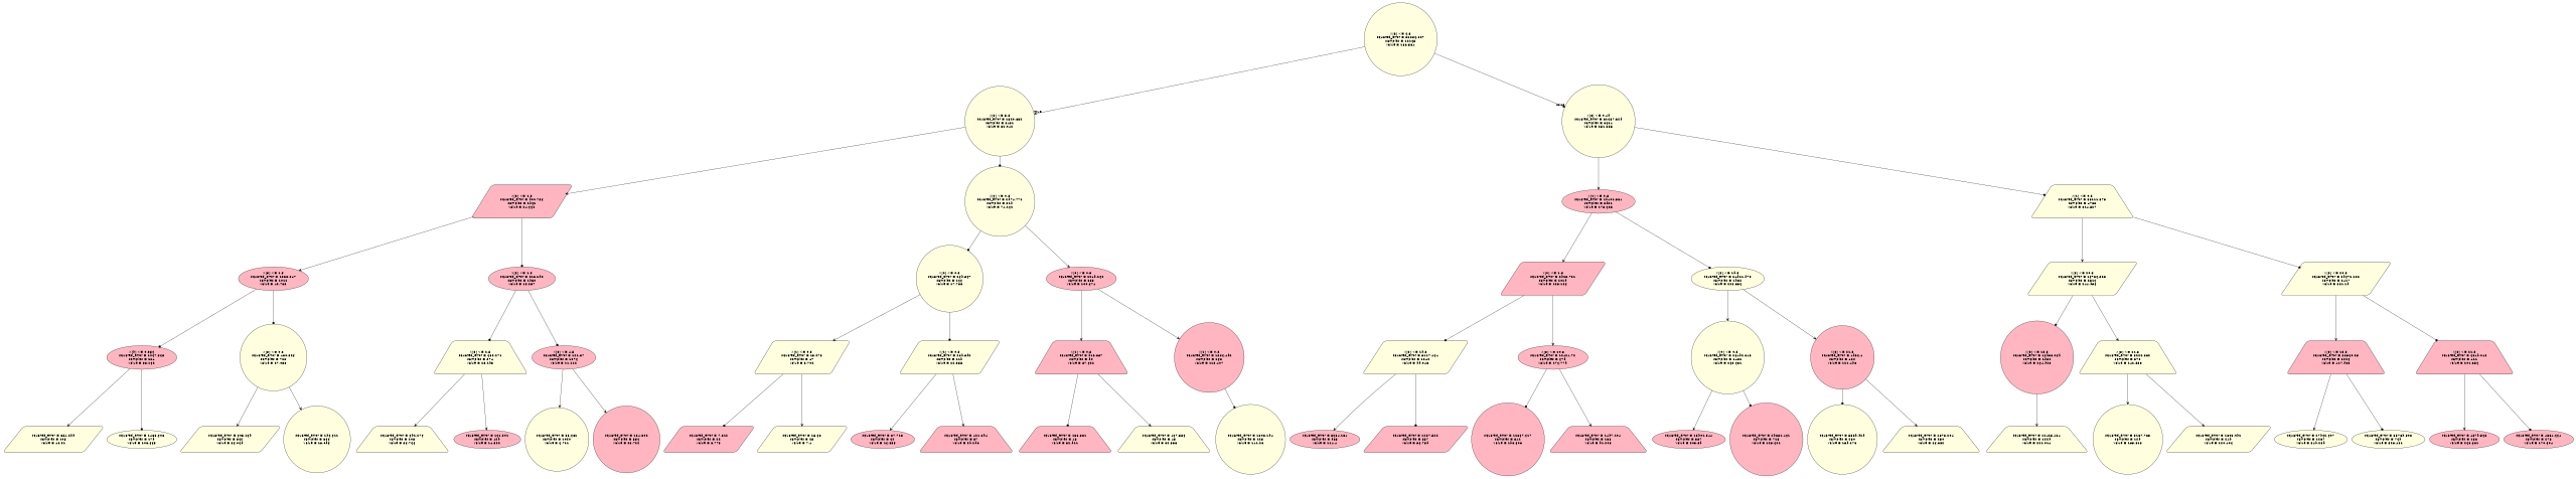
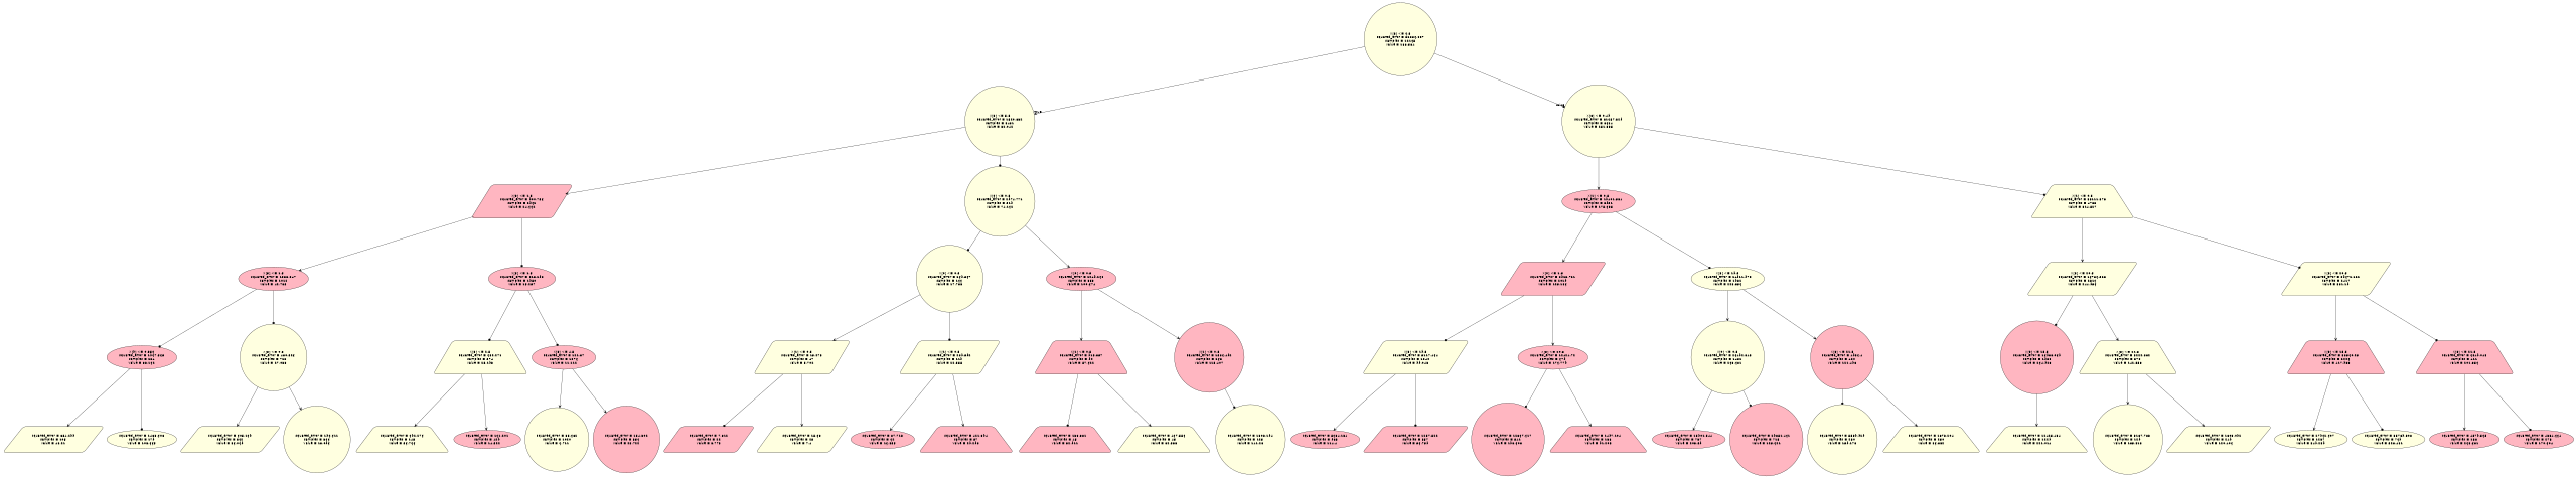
  digraph {
    node [color=black fillcolor=lightyellow fontname=helvetica shape=circle style="filled, rounded"]
    edge [arrowhead=vee fontname=helvetica]
    n1 [label="X[3] <= 6.5\nsquared_error = 32856.857\nsamples = 12165\nvalue = 188.584"]
    n2 [label="X[3] <= 5.5\nsquared_error = 1520.832\nsamples = 3481\nvalue = 32.042"]
    n3 [label="X[8] <= 0.49\nsquared_error = 31657.329\nsamples = 8684\nvalue = 251.335"]
    n4 [fillcolor=lightpink label="X[3] <= 1.5\nsquared_error = 900.756\nsamples = 2962\nvalue = 24.662" shape=parallelogram]
    n5 [label="X[6] <= 0.5\nsquared_error = 2974.771\nsamples = 519\nvalue = 74.162"]
    n6 [fillcolor=lightpink label="X[1] <= 0.5\nsquared_error = 19401.534\nsamples = 3951\nvalue = 175.635" shape=ellipse]
    n7 [label="X[1] <= 0.5\nsquared_error = 33111.373\nsamples = 4733\nvalue = 314.527" shape=trapezium]
    n8 [fillcolor=lightpink label="X[5] <= 1.5\nsquared_error = 1533.847\nsamples = 1012\nvalue = 42.785" shape=ellipse]
    n9 [fillcolor=lightpink label="X[5] <= 1.5\nsquared_error = 313.298\nsamples = 1950\nvalue = 15.257" shape=ellipse]
    n10 [label="X[0] <= 0.5\nsquared_error = 269.567\nsamples = 166\nvalue = 17.783"]
    n11 [fillcolor=lightpink label="X[0] <= 0.5\nsquared_error = 2049.268\nsamples = 353\nvalue = 100.674" shape=ellipse]
    n12 [fillcolor=lightpink label="X[9] <= 0.356\nsquared_error = 1967.565\nsamples = 284\nvalue = 83.162" shape=ellipse]
    n13 [label="X[3] <= 0.5\nsquared_error = 480.526\nsamples = 728\nvalue = 27.033"]
    n14 [label="X[3] <= 2.5\nsquared_error = 632.271\nsamples = 574\nvalue = 25.193" shape=trapezium]
    n15 [fillcolor=lightpink label="X[3] <= 4.5\nsquared_error = 121.87\nsamples = 1376\nvalue = 11.112" shape=ellipse]
    n16 [label="squared_error = 854.299\nsamples = 105\nvalue = 48.21" shape=parallelogram]
    n17 [label="squared_error = 1483.608\nsamples = 179\nvalue = 103.665" shape=ellipse]
    n18 [label="squared_error = 605.169\nsamples = 362\nvalue = 36.069" shape=parallelogram]
    n19 [label="squared_error = 196.611\nsamples = 366\nvalue = 18.096"]
-   n20 [label="squared_error = 692.276\nsamples = 105\nvalue = 56.766" shape=trapezium]
+   n20 [label="squared_error = 692.276\nsamples = 145\nvalue = 56.766" shape=trapezium]
    n21 [fillcolor=lightpink label="squared_error = 161.201\nsamples = 429\nvalue = 14.522" shape=ellipse]
    n22 [label="squared_error = 35.682\nsamples = 1020\nvalue = 6.711"]
    n23 [fillcolor=lightpink label="squared_error = 154.302\nsamples = 356\nvalue = 23.722"]
    n24 [label="X[1] <= 0.5\nsquared_error = 15.273\nsamples = 47\nvalue = 5.702" shape=parallelogram]
    n25 [label="X[1] <= 0.5\nsquared_error = 289.592\nsamples = 119\nvalue = 22.555" shape=parallelogram]
    n26 [fillcolor=lightpink label="X[1] <= 0.5\nsquared_error = 913.857\nsamples = 90\nvalue = 57.622" shape=trapezium]
    n27 [fillcolor=lightpink label="X[1] <= 0.5\nsquared_error = 1586.492\nsamples = 263\nvalue = 115.407"]
    n28 [fillcolor=lightpink label="squared_error = 7.812\nsamples = 22\nvalue = 3.773" shape=parallelogram]
    n29 [label="squared_error = 15.68\nsamples = 25\nvalue = 7.4" shape=parallelogram]
    n30 [fillcolor=lightpink label="squared_error = 87.713\nsamples = 62\nvalue = 16.355" shape=ellipse]
    n31 [fillcolor=lightpink label="squared_error = 421.894\nsamples = 57\nvalue = 29.298" shape=trapezium]
    n32 [fillcolor=lightpink label="squared_error = 138.881\nsamples = 45\nvalue = 32.911" shape=trapezium]
    n33 [label="squared_error = 467.556\nsamples = 45\nvalue = 82.333" shape=trapezium]
    n34 [label="squared_error = 1303.194\nsamples = 125\nvalue = 141.28"]
    n35 [fillcolor=lightpink label="X[0] <= 1.5\nsquared_error = 8923.721\nsamples = 2019\nvalue = 125.186" shape=parallelogram]
    n36 [label="X[3] <= 19.5\nsquared_error = 24911.973\nsamples = 1932\nvalue = 228.356" shape=ellipse]
    n37 [label="X[3] <= 20.5\nsquared_error = 16786.523\nsamples = 2316\nvalue = 244.956" shape=parallelogram]
    n38 [label="X[3] <= 20.5\nsquared_error = 39672.122\nsamples = 2417\nvalue = 381.19" shape=parallelogram]
    n39 [label="X[3] <= 19.5\nsquared_error = 5117.464\nsamples = 1340\nvalue = 99.043" shape=parallelogram]
    n40 [fillcolor=lightpink label="X[3] <= 20.5\nsquared_error = 12424.72\nsamples = 679\nvalue = 176.779" shape=ellipse]
    n41 [label="X[0] <= 0.5\nsquared_error = 26492.843\nsamples = 1452\nvalue = 263.681"]
    n42 [fillcolor=lightpink label="X[3] <= 21.5\nsquared_error = 4936.4\nsamples = 480\nvalue = 121.498"]
    n43 [fillcolor=lightpink label="squared_error = 5634.134\nsamples = 983\nvalue = 114.4" shape=ellipse]
    n44 [fillcolor=lightpink label="squared_error = 1257.522\nsamples = 357\nvalue = 56.759" shape=parallelogram]
    n45 [fillcolor=lightpink label="squared_error = 12867.617\nsamples = 541\nvalue = 198.608"]
    n46 [fillcolor=lightpink label="squared_error = 1497.104\nsamples = 138\nvalue = 91.203" shape=trapezium]
-   n47 [fillcolor=lightpink label="squared_error = 15901.544\nsamples = 337\nvalue = 203.59" shape=ellipse]
+   n47 [fillcolor=lightpink label="squared_error = 15901.544\nsamples = 737\nvalue = 203.59" shape=ellipse]
    n48 [fillcolor=lightpink label="squared_error = 29851.461\nsamples = 715\nvalue = 125.621"]
    n49 [label="squared_error = 5539.929\nsamples = 230\nvalue = 159.178"]
    n50 [label="squared_error = 1873.204\nsamples = 250\nvalue = 86.832" shape=trapezium]
    n51 [fillcolor=lightpink label="X[3] <= 15.5\nsquared_error = 16988.069\nsamples = 1938\nvalue = 264.928"]
    n52 [label="X[3] <= 21.5\nsquared_error = 3222.882\nsamples = 378\nvalue = 142.558" shape=trapezium]
    n53 [fillcolor=lightpink label="X[3] <= 15.5\nsquared_error = 38560.25\nsamples = 2006\nvalue = 417.933" shape=trapezium]
    n54 [fillcolor=lightpink label="X[3] <= 21.5\nsquared_error = 6349.043\nsamples = 411\nvalue = 201.856" shape=trapezium]
    n55 [label="squared_error = 12425.434\nsamples = 1229\nvalue = 221.014" shape=trapezium]
    n56 [label="squared_error = 3187.783\nsamples = 129\nvalue = 185.318"]
    n57 [label="squared_error = 1803.092\nsamples = 249\nvalue = 120.406" shape=parallelogram]
    n58 [label="squared_error = 27962.607\nsamples = 1237\nvalue = 349.239" shape=ellipse]
    n59 [label="squared_error = 35789.308\nsamples = 769\nvalue = 528.481" shape=ellipse]
    n60 [fillcolor=lightpink label="squared_error = 4579.565\nsamples = 138\nvalue = 263.681" shape=ellipse]
    n61 [fillcolor=lightpink label="squared_error = 4334.664\nsamples = 273\nvalue = 170.604" shape=ellipse]
    n1 -> n2 [headlabel=True labelangle=45 labeldistance=2.5]
    n1 -> n3 [arrowhead=dot headlabel=False labelangle=-45 labeldistance=2.5]
    n2 -> n4
    n2 -> n5 [arrowhead=dot]
    n3 -> n6
    n3 -> n7 [arrowhead=dot]
    n4 -> n8
    n4 -> n9 [arrowhead=dot]
    n5 -> n10 [arrowhead=dot]
    n5 -> n11
    n6 -> n35
    n6 -> n36 [arrowhead=dot]
    n7 -> n37
    n7 -> n38 [arrowhead=dot]
    n8 -> n12 [arrowhead=dot]
    n8 -> n13 [arrowhead=dot]
    n9 -> n14 [arrowhead=dot]
    n9 -> n15 [arrowhead=dot]
    n10 -> n24
    n10 -> n25 [arrowhead=dot]
    n11 -> n26
    n11 -> n27
    n12 -> n16
    n12 -> n17 [arrowhead=dot]
    n13 -> n18
    n13 -> n19
    n14 -> n20
    n14 -> n21
    n15 -> n22
    n15 -> n23
    n24 -> n28 [arrowhead=dot]
    n24 -> n29
    n25 -> n30
    n25 -> n31
    n26 -> n32 [arrowhead=dot]
    n26 -> n33
    n27 -> n34 [arrowhead=dot]
    n35 -> n39 [arrowhead=dot]
    n35 -> n40
    n36 -> n41
    n36 -> n42
    n37 -> n51 [arrowhead=dot]
    n37 -> n52
    n38 -> n53
    n38 -> n54 [arrowhead=dot]
    n39 -> n43
    n39 -> n44 [arrowhead=dot]
    n40 -> n45 [arrowhead=dot]
    n40 -> n46
    n41 -> n47
    n41 -> n48 [arrowhead=dot]
    n42 -> n49 [arrowhead=dot]
    n42 -> n50
    n51 -> n55
    n52 -> n56
    n52 -> n57
    n53 -> n58
    n53 -> n59 [arrowhead=dot]
    n54 -> n60
    n54 -> n61 [arrowhead=dot]
  }
